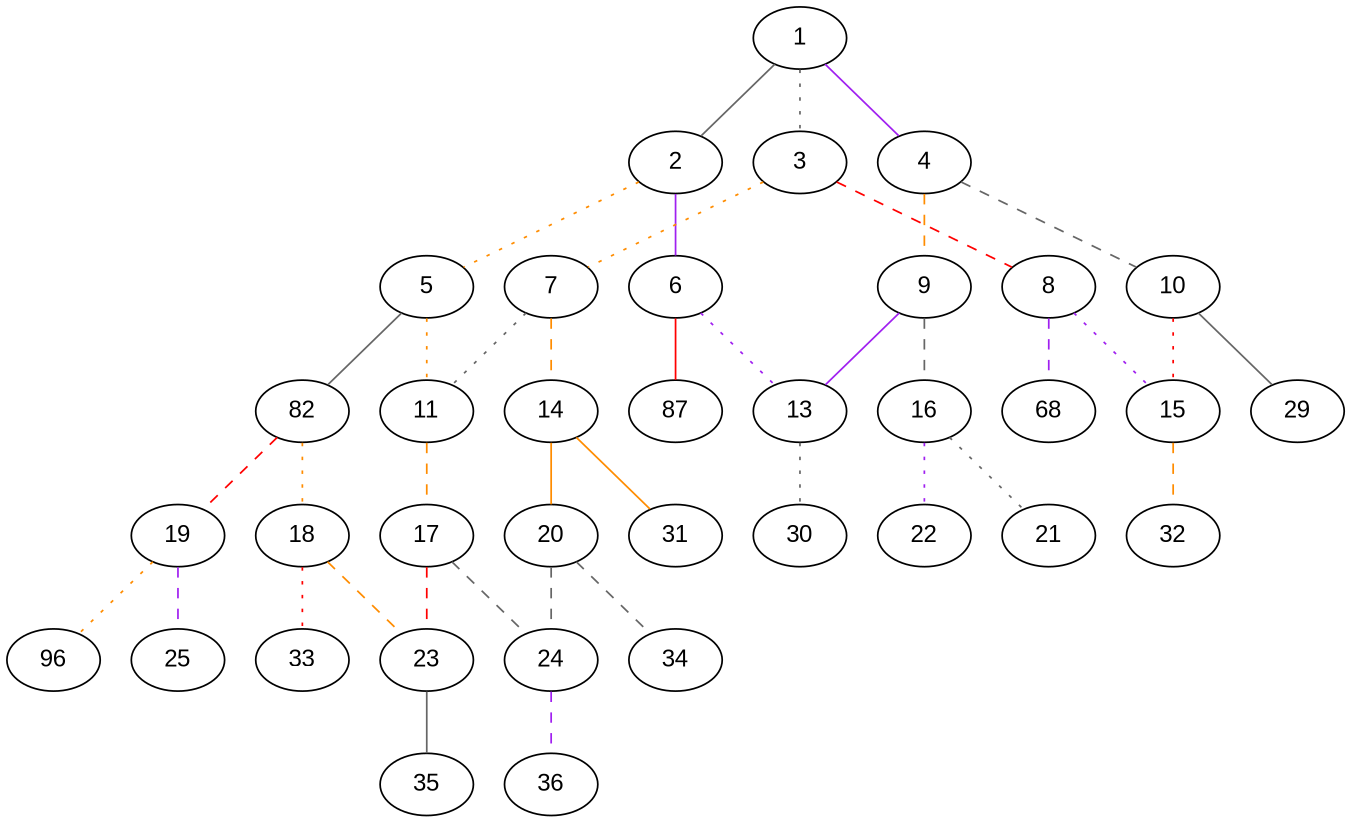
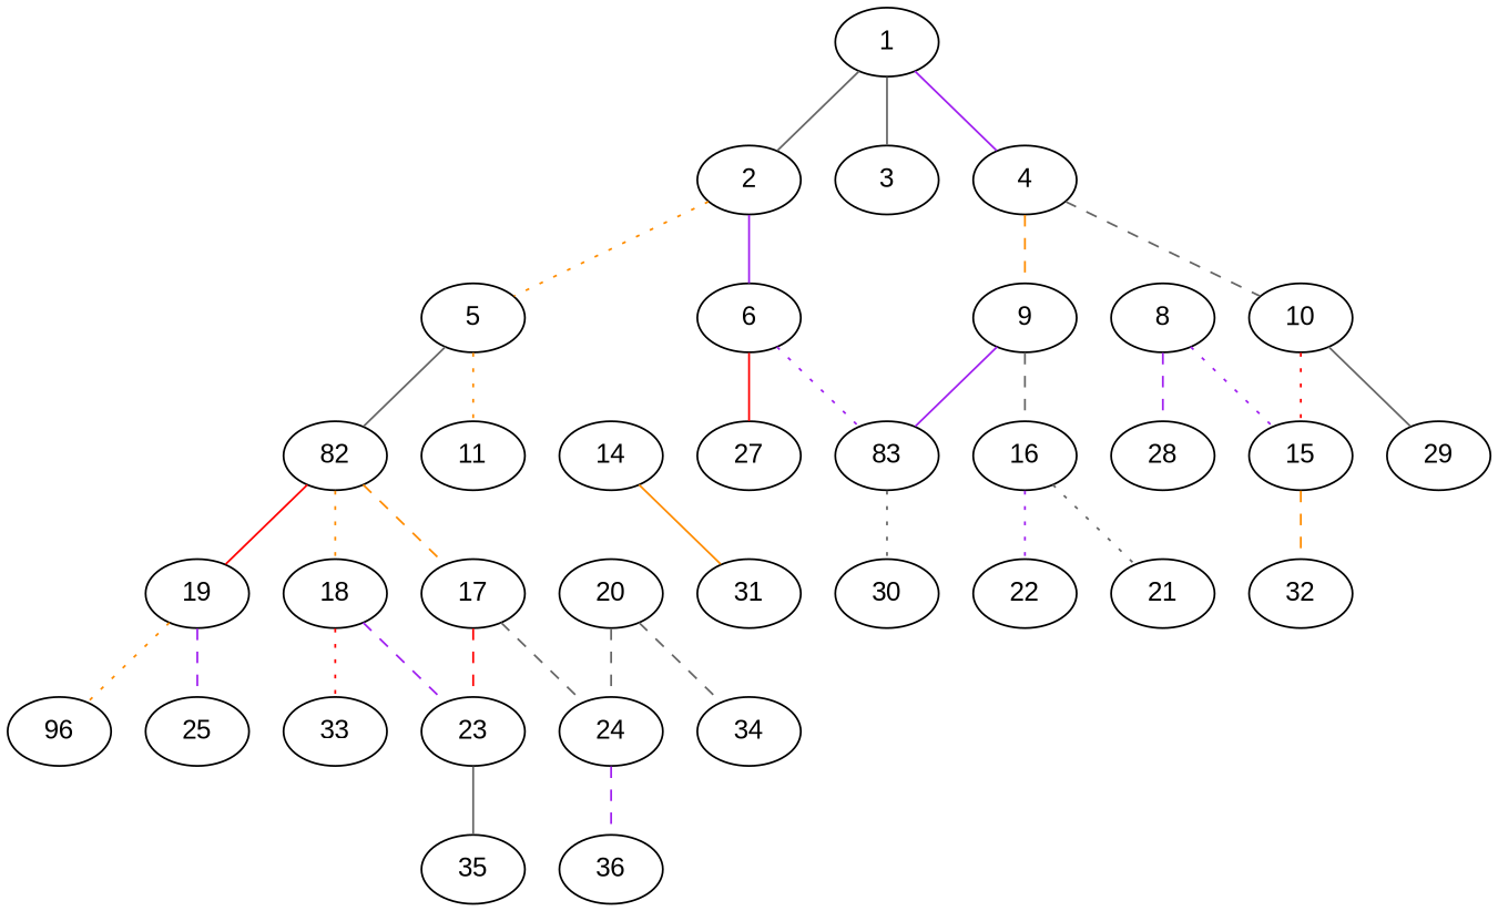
  graph {
    fontname="Liberation Sans"
    node [chem=C fontname="Liberation Sans"]
    edge [color=gray40 fontname="Liberation Sans" style=dashed valence=1]
    1
    2
    3
    4
    5
    6
-   7
    8
    9
    10
    11
    n12 [label=82]
-   13
-   27 [chem=H label=87]
+   13 [label=83]
+   27 [chem=H]
    14
    15
-   28 [chem=H label=68]
+   28 [chem=H]
    16 [chem=N]
    29 [chem=H]
    17
    18
    19 [chem=N]
    30 [chem=H]
    20
    31 [chem=H]
    32 [chem=H]
    21 [chem=O]
    22 [chem=O]
    23
    24
    33 [chem=H]
    25 [chem=O]
    n33 [chem=O label=96]
    34 [chem=H]
    35 [chem=H]
    36 [chem=H]
    1 -- 2 [style=solid valence=2]
-   1 -- 3 [style=dotted]
+   1 -- 3 [style=solid]
    1 -- 4 [color=purple style=solid]
    2 -- 5 [color=darkorange style=dotted]
    2 -- 6 [color=purple style=solid]
-   3 -- 7 [color=darkorange style=dotted]
-   3 -- 8 [color=red valence=2]
    4 -- 9 [color=darkorange valence=2]
    4 -- 10
    5 -- 11 [color=darkorange style=dotted]
    5 -- n12 [style=solid valence=2]
    6 -- 13 [color=purple style=dotted valence=2]
    6 -- 27 [color=red style=solid]
-   7 -- 11 [style=dotted valence=2]
-   7 -- 14 [color=darkorange]
    8 -- 15 [color=purple style=dotted]
    8 -- 28 [color=purple]
    9 -- 13 [color=purple style=solid]
    9 -- 16
    10 -- 15 [color=red style=dotted valence=2]
    10 -- 29 [style=solid]
-   11 -- 17 [color=darkorange]
+   n12 -- 17 [color=darkorange]
    n12 -- 18 [color=darkorange style=dotted]
-   n12 -- 19 [color=red]
+   n12 -- 19 [color=red style=solid]
    13 -- 30 [style=dotted]
-   14 -- 20 [color=darkorange style=solid valence=2]
    14 -- 31 [color=darkorange style=solid]
    15 -- 32 [color=darkorange]
    16 -- 21 [style=dotted valence=2]
    16 -- 22 [color=purple style=dotted]
    17 -- 23 [color=red]
    17 -- 24 [valence=2]
-   18 -- 23 [color=darkorange valence=2]
+   18 -- 23 [color=purple valence=2]
    18 -- 33 [color=red style=dotted]
    19 -- 25 [color=purple valence=2]
    19 -- n33 [color=darkorange style=dotted]
    20 -- 24
    20 -- 34
    23 -- 35 [style=solid]
    24 -- 36 [color=purple]
  }
